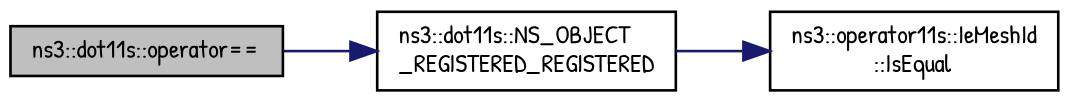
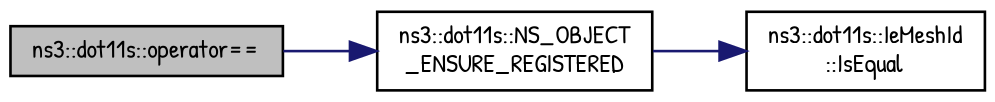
  digraph {
    fontname="Patrick Hand"
    rankdir=LR
    node [color=black fillcolor=white fontname="Patrick Hand" fontsize=10 shape=record style=filled]
    edge [color=midnightblue fontname="Patrick Hand" fontsize=10 labelfontname=Helvetica labelfontsize=10 style=solid]
    n1 [fillcolor=grey75 fontcolor=black height=0.2 label="ns3::dot11s::operator==" width=0.4]
-   n2 [height=0.2 label="ns3::dot11s::NS_OBJECT\l_REGISTERED_REGISTERED" width=0.4]
-   n3 [height=0.2 label="ns3::operator11s::IeMeshId\l::IsEqual" width=0.4]
+   n2 [height=0.2 label="ns3::dot11s::NS_OBJECT\l_ENSURE_REGISTERED" width=0.4]
+   n3 [height=0.2 label="ns3::dot11s::IeMeshId\l::IsEqual" width=0.4]
    n1 -> n2
    n2 -> n3
  }
